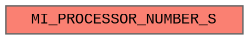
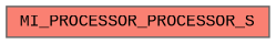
  digraph {
    rankdir=LR
    fontname="Liberation Mono"
-   n1 [color=gray40 fillcolor=salmon fontname="Liberation Mono" fontsize=10 height=0.2 label=MI_PROCESSOR_NUMBER_S shape=box style=filled width=0.4]
+   n1 [color=gray40 fillcolor=salmon fontname="Liberation Mono" fontsize=10 height=0.2 label=MI_PROCESSOR_PROCESSOR_S shape=box style=filled width=0.4]
  }
